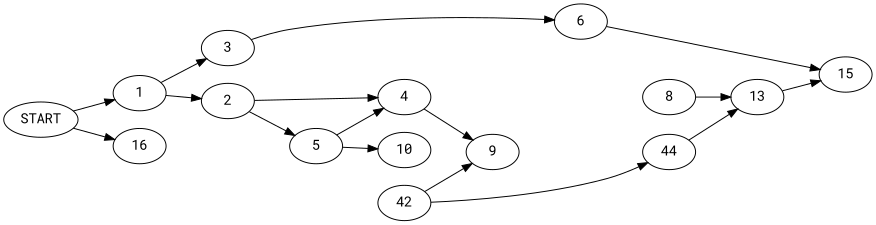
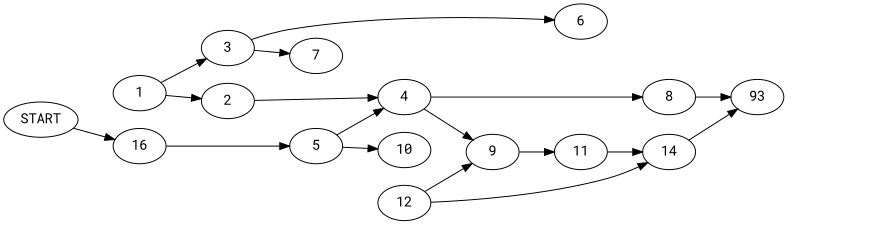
  digraph {
    fontname="Roboto Mono"
    rankdir=LR
    node [fontname="Roboto Mono"]
    edge [fontname="Roboto Mono"]
    n1 [label=START]
    1
    16
    2
    3
    4
    5
    6
+   7
    8
    9
    10
-   15
-   13
-   14 [label=44]
-   12 [label=42]
-   n1 -> 1
+   13 [label=93]
+   11
+   14
+   12
    n1 -> 16
    1 -> 2
    1 -> 3
    2 -> 4
-   2 -> 5
+   16 -> 5
    3 -> 6
+   3 -> 7
+   4 -> 8
    4 -> 9
    5 -> 4
    5 -> 10
-   6 -> 15
    8 -> 13
-   13 -> 15
+   9 -> 11
+   11 -> 14
    14 -> 13
    12 -> 9
    12 -> 14
  }
